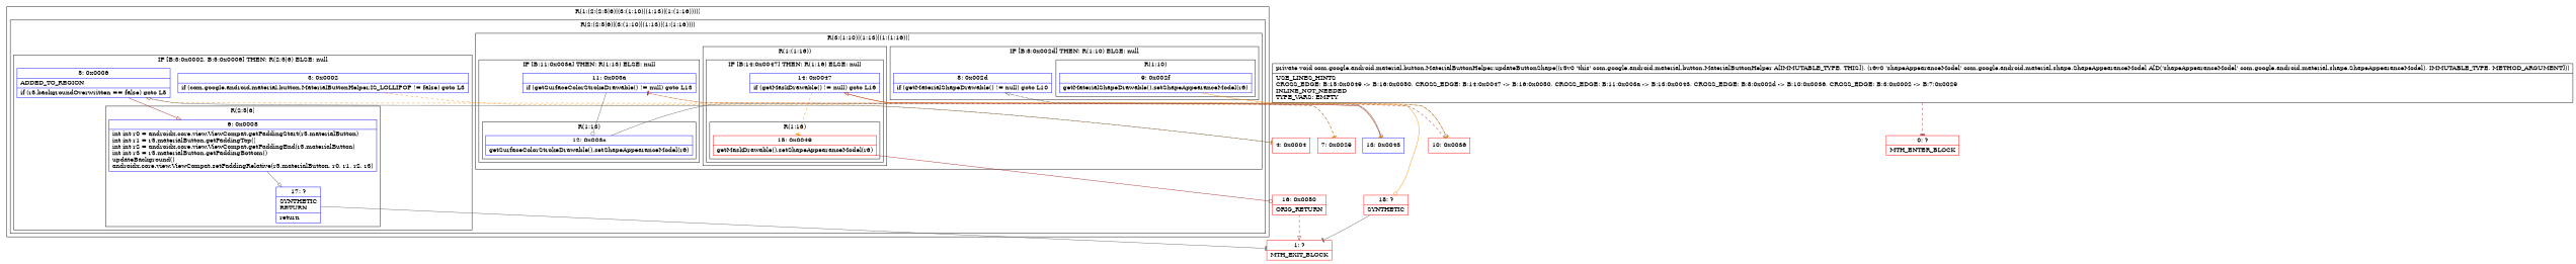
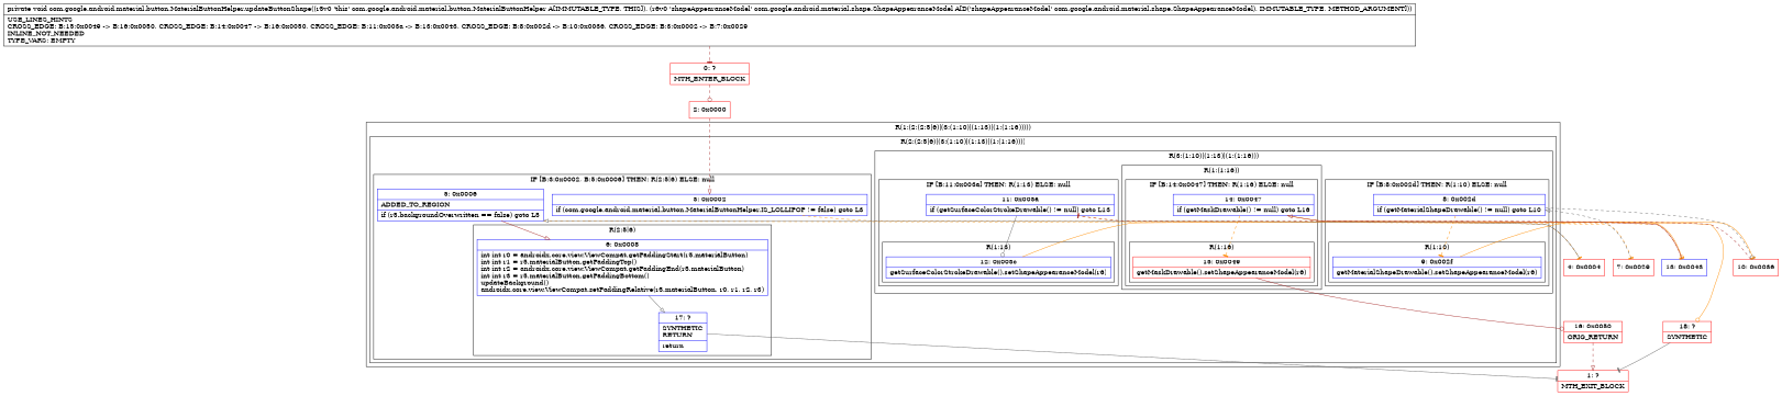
  digraph {
    node [color=blue shape=record]
    edge [arrowhead=tee color=gray40 style=dashed]
    n1 [label="{6\:\ 0x0008|int int r0 = androidx.core.view.ViewCompat.getPaddingStart(r5.materialButton)\lint int r1 = r5.materialButton.getPaddingTop()\lint int r2 = androidx.core.view.ViewCompat.getPaddingEnd(r5.materialButton)\lint int r3 = r5.materialButton.getPaddingBottom()\lupdateBackground()\landroidx.core.view.ViewCompat.setPaddingRelative(r5.materialButton, r0, r1, r2, r3)\l}"]
    n2 [label="{17\:\ ?|SYNTHETIC\lRETURN\l|return\l}"]
    n3 [label="{3\:\ 0x0002|if (com.google.android.material.button.MaterialButtonHelper.IS_LOLLIPOP != false) goto L3\l}"]
    n4 [label="{5\:\ 0x0006|ADDED_TO_REGION\l|if (r5.backgroundOverwritten == false) goto L5\l}"]
    n5 [label="{9\:\ 0x002f|getMaterialShapeDrawable().setShapeAppearanceModel(r6)\l}"]
    n6 [label="{8\:\ 0x002d|if (getMaterialShapeDrawable() != null) goto L10\l}"]
    n7 [label="{12\:\ 0x003c|getSurfaceColorStrokeDrawable().setShapeAppearanceModel(r6)\l}"]
    n8 [label="{11\:\ 0x003a|if (getSurfaceColorStrokeDrawable() != null) goto L13\l}"]
    n9 [color=red label="{15\:\ 0x0049|getMaskDrawable().setShapeAppearanceModel(r6)\l}"]
    n10 [label="{14\:\ 0x0047|if (getMaskDrawable() != null) goto L16\l}"]
    n11 [color=red label="{1\:\ ?|MTH_EXIT_BLOCK\l}"]
    n12 [color=red label="{4\:\ 0x0004}"]
    n13 [color=red label="{7\:\ 0x0029}"]
    n14 [color=red label="{10\:\ 0x0036}"]
    n15 [label="{13\:\ 0x0043}"]
    n16 [color=red label="{16\:\ 0x0050|ORIG_RETURN\l}"]
    n17 [color=red label="{18\:\ ?|SYNTHETIC\l}"]
    n18 [color=red label="{0\:\ ?|MTH_ENTER_BLOCK\l}"]
+   n19 [color=red label="{2\:\ 0x0000}"]
    n20 [label="{private void com.google.android.material.button.MaterialButtonHelper.updateButtonShape((r5v0 'this' com.google.android.material.button.MaterialButtonHelper A[IMMUTABLE_TYPE, THIS]), (r6v0 'shapeAppearanceModel' com.google.android.material.shape.ShapeAppearanceModel A[D('shapeAppearanceModel' com.google.android.material.shape.ShapeAppearanceModel), IMMUTABLE_TYPE, METHOD_ARGUMENT]))  | USE_LINES_HINTS\lCROSS_EDGE: B:15:0x0049 \-\> B:16:0x0050, CROSS_EDGE: B:14:0x0047 \-\> B:16:0x0050, CROSS_EDGE: B:11:0x003a \-\> B:13:0x0043, CROSS_EDGE: B:8:0x002d \-\> B:10:0x0036, CROSS_EDGE: B:3:0x0002 \-\> B:7:0x0029\lINLINE_NOT_NEEDED\lTYPE_VARS: EMPTY\l}" color=""]
    subgraph cluster_1 {
      label="R(1:(2:(2:5|6)|(3:(1:10)|(1:13)|(1:(1:16)))))"
      subgraph cluster_2 {
        label="R(2:(2:5|6)|(3:(1:10)|(1:13)|(1:(1:16))))"
        subgraph cluster_3 {
          label="IF [B:3:0x0002, B:5:0x0006] THEN: R(2:5|6) ELSE: null"
          n3
          n4
          subgraph cluster_4 {
            label="R(2:5|6)"
            n1
            n2
          }
        }
        subgraph cluster_5 {
          label="R(3:(1:10)|(1:13)|(1:(1:16)))"
          subgraph cluster_6 {
            label="IF [B:8:0x002d] THEN: R(1:10) ELSE: null"
            n6
            subgraph cluster_7 {
              label="R(1:10)"
              n5
            }
          }
          subgraph cluster_8 {
            label="IF [B:11:0x003a] THEN: R(1:13) ELSE: null"
            n8
            subgraph cluster_9 {
              label="R(1:13)"
              n7
            }
          }
          subgraph cluster_10 {
            label="R(1:(1:16))"
            subgraph cluster_11 {
              label="IF [B:14:0x0047] THEN: R(1:16) ELSE: null"
              n10
              subgraph cluster_12 {
                label="R(1:16)"
                n9
              }
            }
          }
        }
      }
    }
    n1 -> n2 [arrowhead=onormal style=solid]
    n2 -> n11 [style=solid]
    n3 -> n12 [color=darkorange]
    n4 -> n1 [arrowhead=onormal color=brown style=solid]
    n4 -> n13 [color=darkorange]
    n5 -> n14 [color=darkorange style=solid]
+   n6 -> n5 [color=darkorange]
    n6 -> n14 [arrowhead=odot]
-   n7 -> n15 [arrowhead=odot style=solid]
+   n7 -> n15 [arrowhead=odot color=darkorange style=solid]
    n8 -> n7 [arrowhead=odot style=solid]
    n8 -> n15 [color=darkorange]
    n9 -> n16 [arrowhead=odot color=brown style=solid]
    n10 -> n9 [color=darkorange]
    n10 -> n17 [arrowhead=odot color=darkorange style=solid]
    n12 -> n4 [arrowhead=onormal style=solid]
    n13 -> n6 [arrowhead=onormal]
    n14 -> n8 [color=brown]
    n15 -> n10 [arrowhead=onormal color=brown style=solid]
    n16 -> n11 [arrowhead=onormal color=brown]
    n17 -> n11 [style=solid]
+   n18 -> n19 [arrowhead=odot color=brown]
+   n19 -> n3 [arrowhead=onormal color=brown]
    n20 -> n18 [color=brown]
  }
